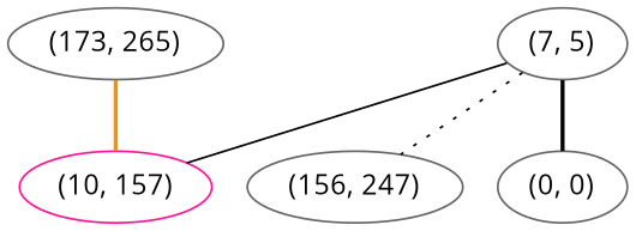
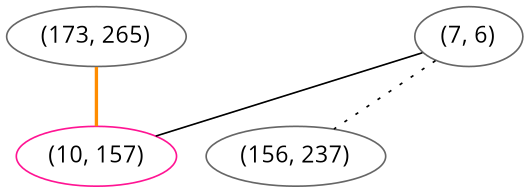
  graph {
    fontname="Open Sans"
    node [color=gray40 fontname="Open Sans"]
    edge [color=black fontname="Open Sans" style=bold weight=1]
    n1 [color=deeppink label="(10, 157)"]
    "(173, 265)"
-   "(7, 6)" [label="(7, 5)"]
-   "(156, 247)"
-   "(0, 0)"
+   "(7, 6)"
+   "(156, 247)" [label="(156, 237)"]
    "(173, 265)" -- n1 [color=darkorange weight=2]
    "(7, 6)" -- n1 [style=solid]
    "(7, 6)" -- "(156, 247)" [style=dotted]
-   "(7, 6)" -- "(0, 0)" [weight=4]
  }
